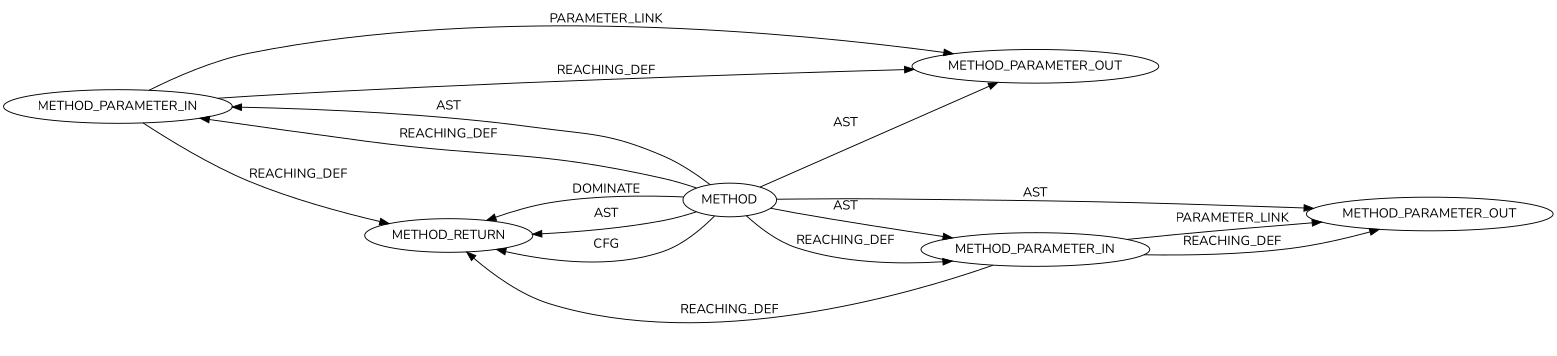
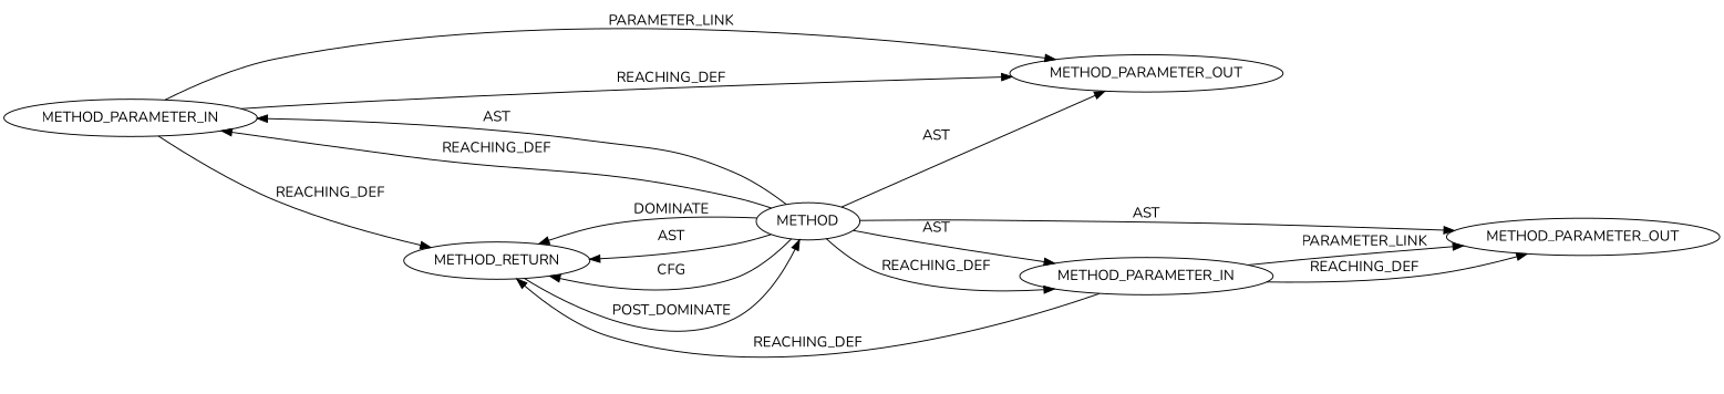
  digraph {
    fontname=Nunito
    rankdir=LR
    node [CODE=p1 EVALUATION_STRATEGY=BY_VALUE IS_VARIADIC=false NAME=p1 ORDER=2 TYPE_FULL_NAME=ANY fontname=Nunito]
    edge [fontname=Nunito]
    n1 [INDEX=1 ORDER=1 label=METHOD_PARAMETER_IN]
    n2 [CODE=RET label=METHOD_RETURN IS_VARIADIC="" NAME=""]
    n3 [INDEX=1 ORDER=1 label=METHOD_PARAMETER_OUT]
    n4 [AST_PARENT_FULL_NAME="<global>" AST_PARENT_TYPE=NAMESPACE_BLOCK CODE="<empty>" FILENAME="<empty>" FULL_NAME="<operator>.assignment" IS_EXTERNAL=true NAME="<operator>.assignment" ORDER=0 label=METHOD EVALUATION_STRATEGY="" IS_VARIADIC="" TYPE_FULL_NAME=""]
    n5 [CODE=p2 INDEX=2 NAME=p2 label=METHOD_PARAMETER_IN]
    n6 [CODE=p2 INDEX=2 NAME=p2 label=METHOD_PARAMETER_OUT]
    n1 -> n2 [VARIABLE=p1 label=REACHING_DEF]
    n1 -> n3 [label=PARAMETER_LINK]
    n1 -> n3 [VARIABLE=p1 label=REACHING_DEF]
+   n2 -> n4 [label=POST_DOMINATE]
    n4 -> n1 [label=REACHING_DEF]
    n4 -> n1 [label=AST]
    n4 -> n2 [label=DOMINATE]
    n4 -> n2 [label=AST]
    n4 -> n2 [label=CFG]
    n4 -> n3 [label=AST]
    n4 -> n5 [label=AST]
    n4 -> n5 [label=REACHING_DEF]
    n4 -> n6 [label=AST]
    n5 -> n2 [VARIABLE=p2 label=REACHING_DEF]
    n5 -> n6 [VARIABLE=p2 label=REACHING_DEF]
    n5 -> n6 [label=PARAMETER_LINK]
  }
